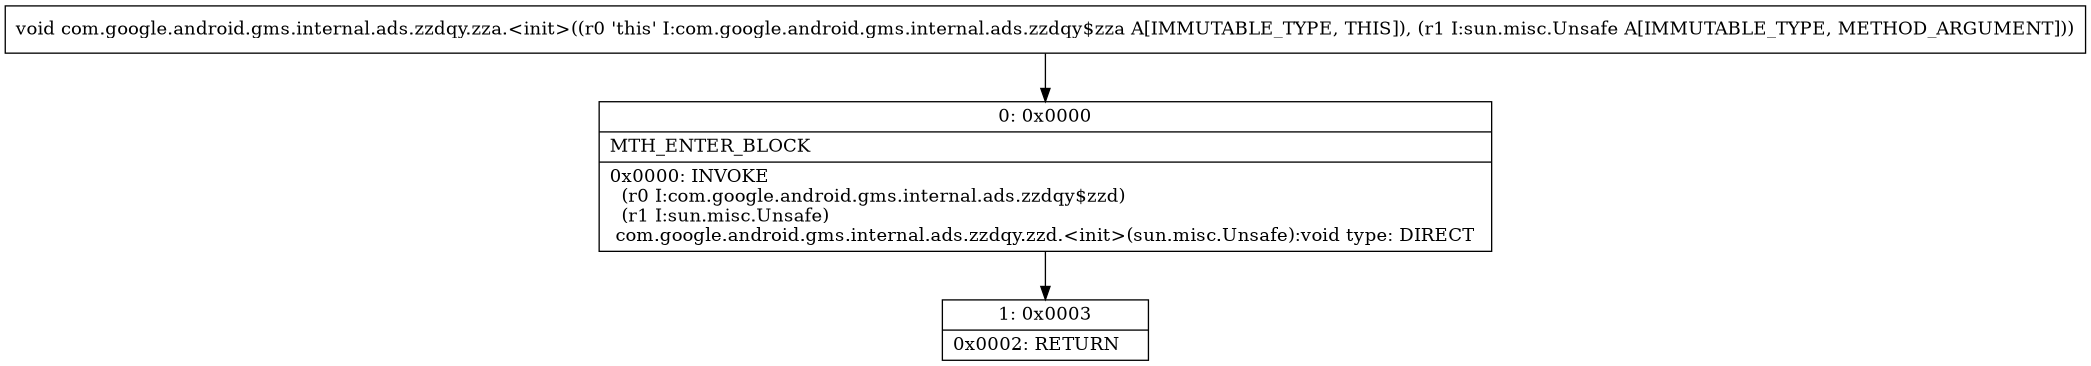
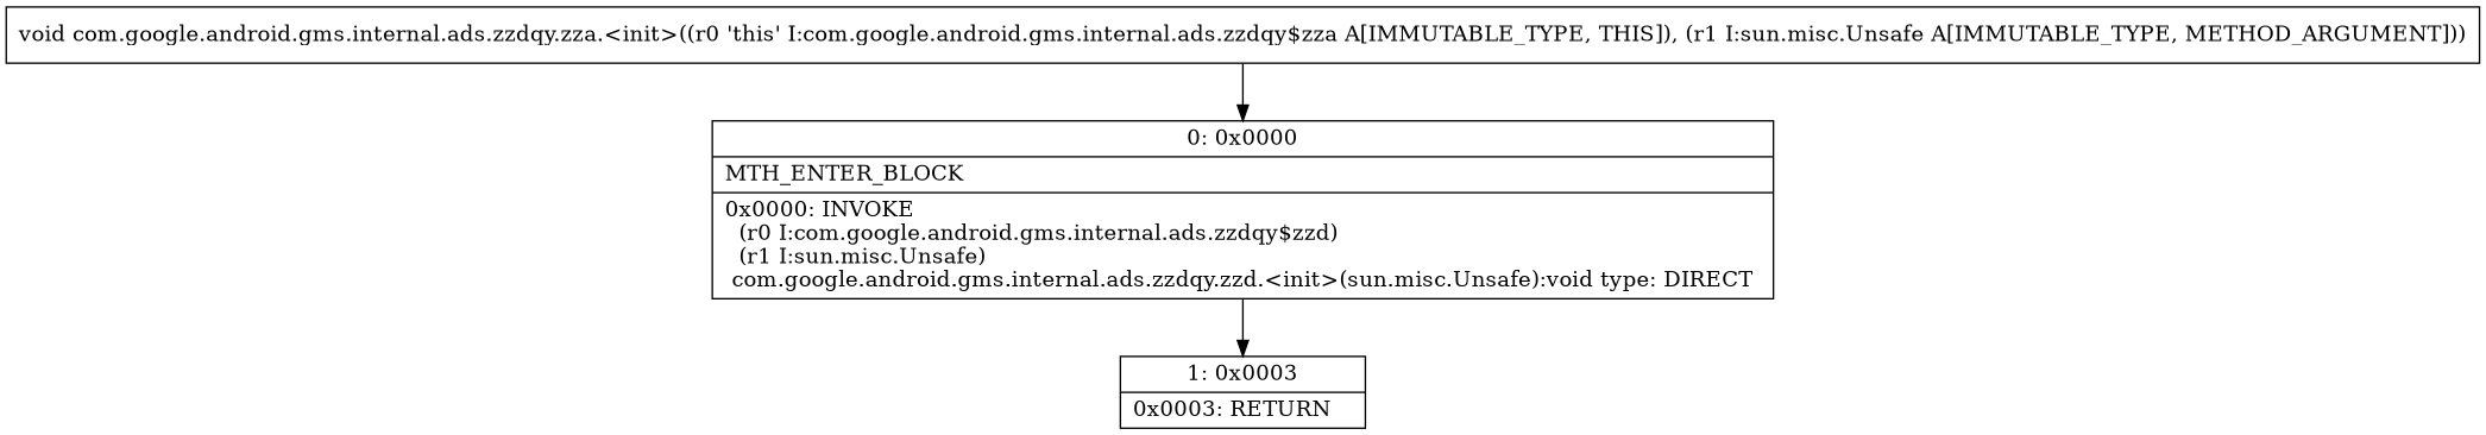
  digraph {
    node [shape=record]
    n1 [label="{0\:\ 0x0000|MTH_ENTER_BLOCK\l|0x0000: INVOKE  \l  (r0 I:com.google.android.gms.internal.ads.zzdqy$zzd)\l  (r1 I:sun.misc.Unsafe)\l com.google.android.gms.internal.ads.zzdqy.zzd.\<init\>(sun.misc.Unsafe):void type: DIRECT \l}"]
-   n2 [label="{1\:\ 0x0003|0x0002: RETURN   \l}"]
+   n2 [label="{1\:\ 0x0003|0x0003: RETURN   \l}"]
    n3 [label="{void com.google.android.gms.internal.ads.zzdqy.zza.\<init\>((r0 'this' I:com.google.android.gms.internal.ads.zzdqy$zza A[IMMUTABLE_TYPE, THIS]), (r1 I:sun.misc.Unsafe A[IMMUTABLE_TYPE, METHOD_ARGUMENT])) }"]
    n1 -> n2
    n3 -> n1
  }
